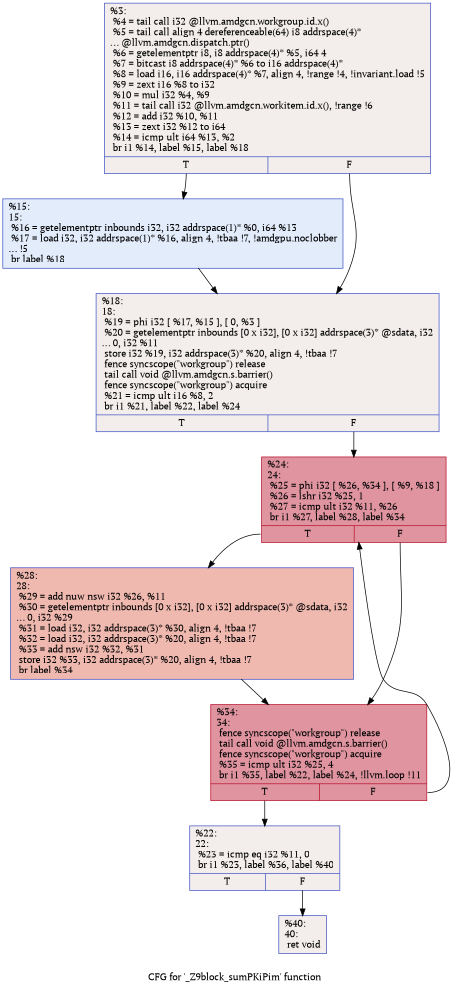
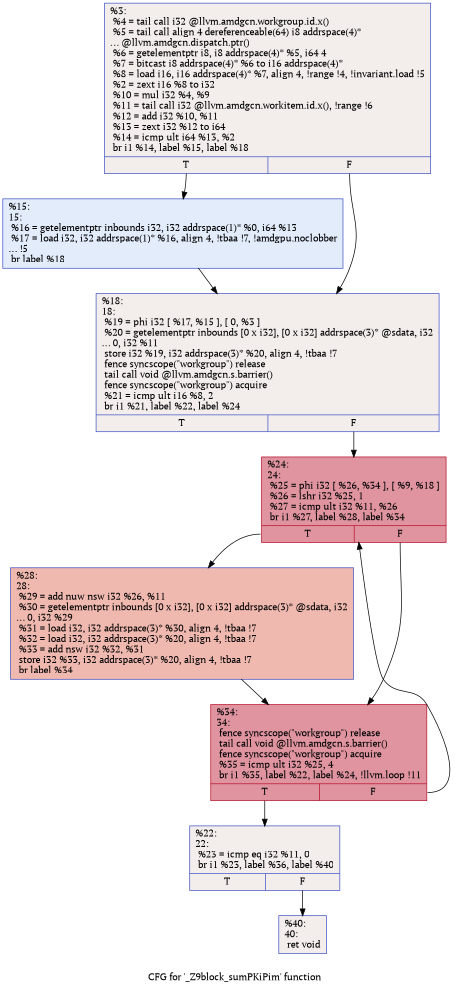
  digraph {
    fontname="PT Serif"
    label="CFG for '_Z9block_sumPKiPim' function"
    node [color="#3d50c3ff" fillcolor="#e3d9d370" fontname="PT Serif" shape=record style=filled]
    edge [fontname="PT Serif" tailport=s0]
-   n1 [label="{%3:\l  %4 = tail call i32 @llvm.amdgcn.workgroup.id.x()\l  %5 = tail call align 4 dereferenceable(64) i8 addrspace(4)*\l... @llvm.amdgcn.dispatch.ptr()\l  %6 = getelementptr i8, i8 addrspace(4)* %5, i64 4\l  %7 = bitcast i8 addrspace(4)* %6 to i16 addrspace(4)*\l  %8 = load i16, i16 addrspace(4)* %7, align 4, !range !4, !invariant.load !5\l  %9 = zext i16 %8 to i32\l  %10 = mul i32 %4, %9\l  %11 = tail call i32 @llvm.amdgcn.workitem.id.x(), !range !6\l  %12 = add i32 %10, %11\l  %13 = zext i32 %12 to i64\l  %14 = icmp ult i64 %13, %2\l  br i1 %14, label %15, label %18\l|{<s0>T|<s1>F}}"]
+   n1 [label="{%3:\l  %4 = tail call i32 @llvm.amdgcn.workgroup.id.x()\l  %5 = tail call align 4 dereferenceable(64) i8 addrspace(4)*\l... @llvm.amdgcn.dispatch.ptr()\l  %6 = getelementptr i8, i8 addrspace(4)* %5, i64 4\l  %7 = bitcast i8 addrspace(4)* %6 to i16 addrspace(4)*\l  %8 = load i16, i16 addrspace(4)* %7, align 4, !range !4, !invariant.load !5\l  %2 = zext i16 %8 to i32\l  %10 = mul i32 %4, %9\l  %11 = tail call i32 @llvm.amdgcn.workitem.id.x(), !range !6\l  %12 = add i32 %10, %11\l  %13 = zext i32 %12 to i64\l  %14 = icmp ult i64 %13, %2\l  br i1 %14, label %15, label %18\l|{<s0>T|<s1>F}}"]
    n2 [fillcolor="#bfd3f670" label="{%15:\l15:                                               \l  %16 = getelementptr inbounds i32, i32 addrspace(1)* %0, i64 %13\l  %17 = load i32, i32 addrspace(1)* %16, align 4, !tbaa !7, !amdgpu.noclobber\l... !5\l  br label %18\l}"]
    n3 [label="{%18:\l18:                                               \l  %19 = phi i32 [ %17, %15 ], [ 0, %3 ]\l  %20 = getelementptr inbounds [0 x i32], [0 x i32] addrspace(3)* @sdata, i32\l... 0, i32 %11\l  store i32 %19, i32 addrspace(3)* %20, align 4, !tbaa !7\l  fence syncscope(\"workgroup\") release\l  tail call void @llvm.amdgcn.s.barrier()\l  fence syncscope(\"workgroup\") acquire\l  %21 = icmp ult i16 %8, 2\l  br i1 %21, label %22, label %24\l|{<s0>T|<s1>F}}"]
    n4 [color="#b70d28ff" fillcolor="#b70d2870" label="{%24:\l24:                                               \l  %25 = phi i32 [ %26, %34 ], [ %9, %18 ]\l  %26 = lshr i32 %25, 1\l  %27 = icmp ult i32 %11, %26\l  br i1 %27, label %28, label %34\l|{<s0>T|<s1>F}}"]
    n5 [label="{%22:\l22:                                               \l  %23 = icmp eq i32 %11, 0\l  br i1 %23, label %36, label %40\l|{<s0>T|<s1>F}}"]
    n6 [label="{%40:\l40:                                               \l  ret void\l}"]
    n7 [fillcolor="#de614d70" label="{%28:\l28:                                               \l  %29 = add nuw nsw i32 %26, %11\l  %30 = getelementptr inbounds [0 x i32], [0 x i32] addrspace(3)* @sdata, i32\l... 0, i32 %29\l  %31 = load i32, i32 addrspace(3)* %30, align 4, !tbaa !7\l  %32 = load i32, i32 addrspace(3)* %20, align 4, !tbaa !7\l  %33 = add nsw i32 %32, %31\l  store i32 %33, i32 addrspace(3)* %20, align 4, !tbaa !7\l  br label %34\l}"]
    n8 [color="#b70d28ff" fillcolor="#b70d2870" label="{%34:\l34:                                               \l  fence syncscope(\"workgroup\") release\l  tail call void @llvm.amdgcn.s.barrier()\l  fence syncscope(\"workgroup\") acquire\l  %35 = icmp ult i32 %25, 4\l  br i1 %35, label %22, label %24, !llvm.loop !11\l|{<s0>T|<s1>F}}"]
    n1 -> n2
    n1 -> n3 [tailport=s1]
    n2 -> n3
    n3 -> n4 [tailport=s1]
    n4 -> n7
    n4 -> n8 [tailport=s1]
    n5 -> n6 [tailport=s1]
    n7 -> n8
    n8 -> n4 [tailport=s1]
    n8 -> n5
  }
